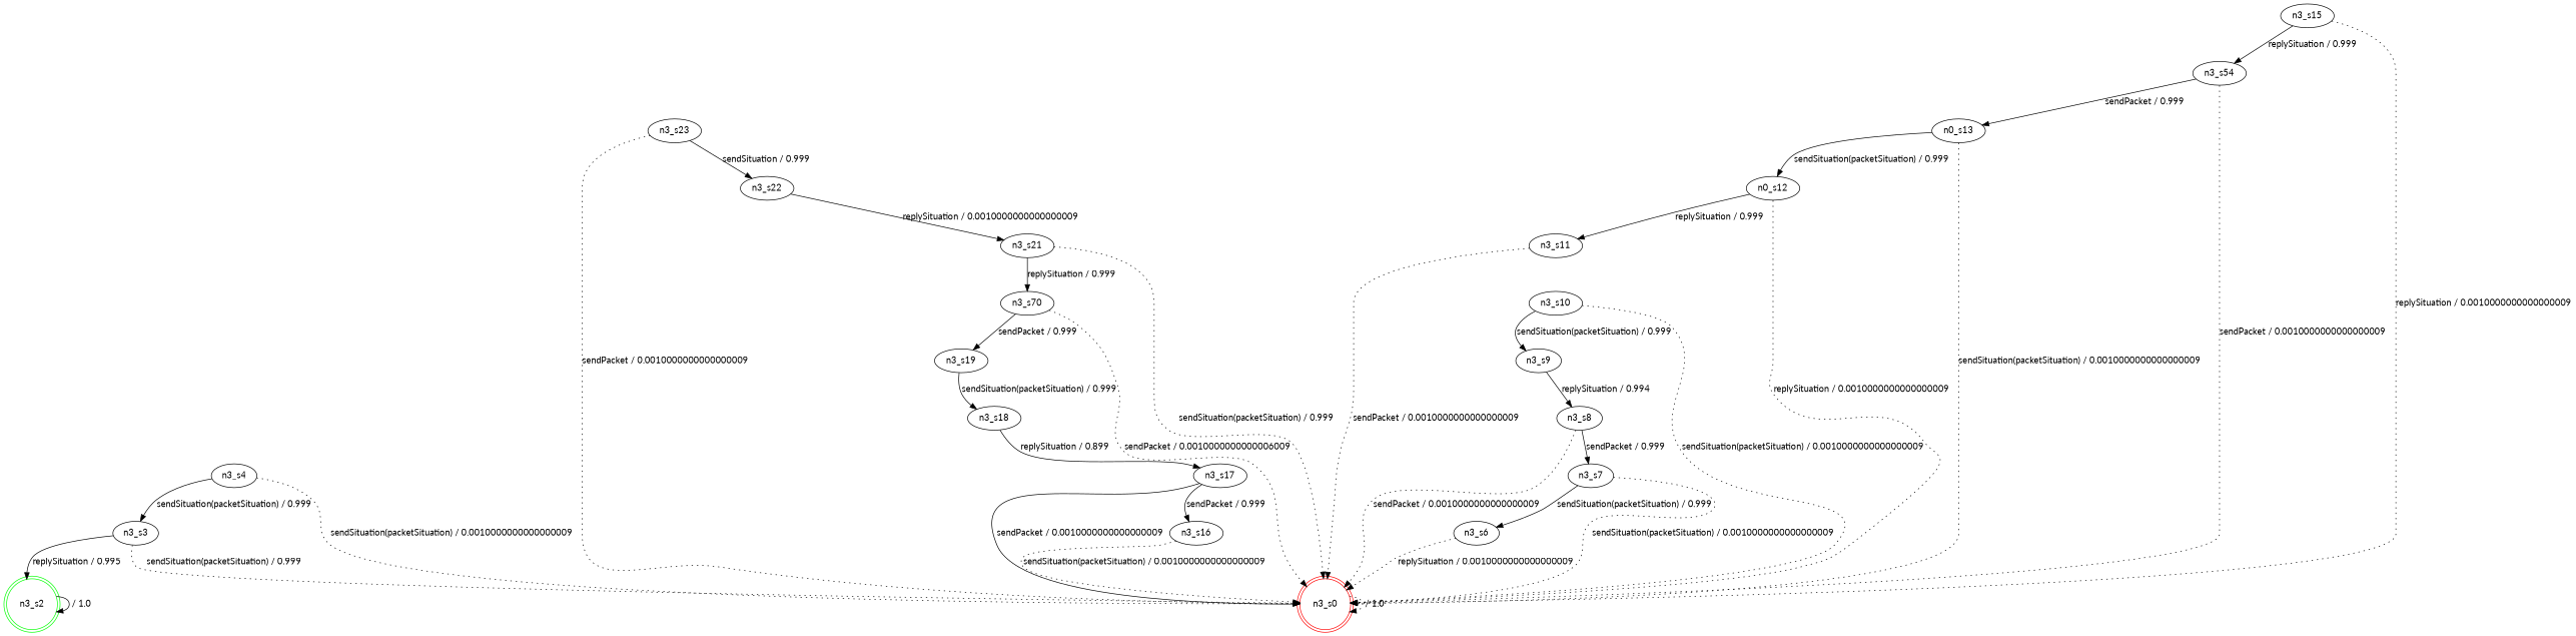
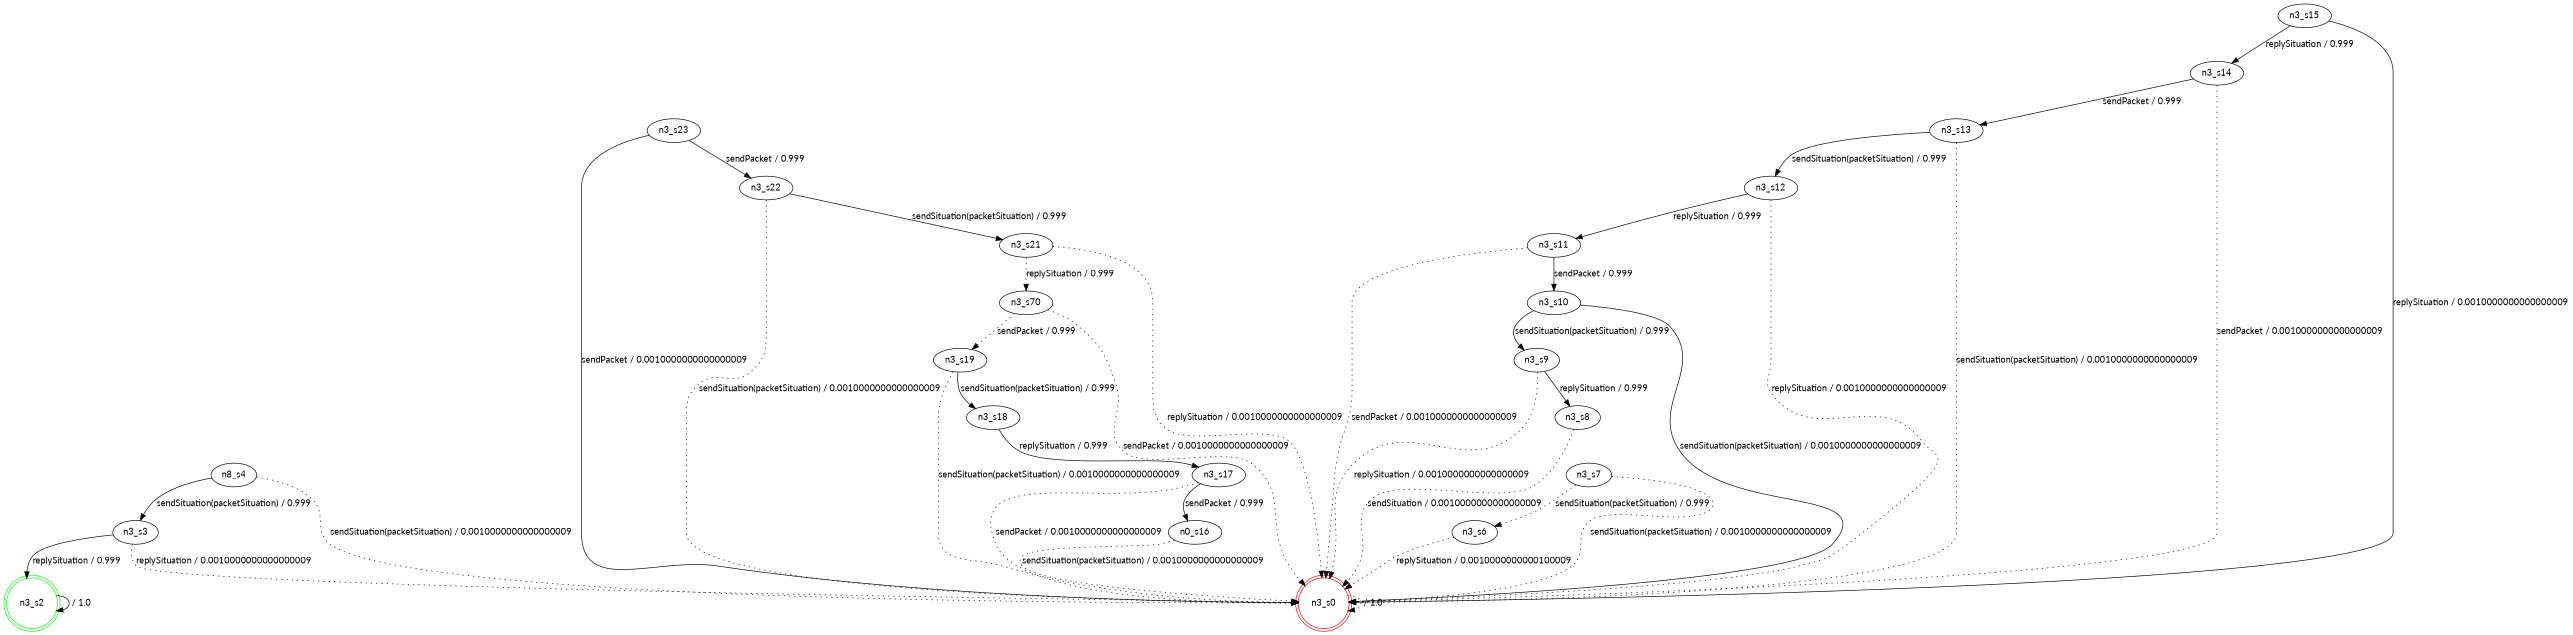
  digraph {
    fontname=Lato
    node [fontname=Lato]
    edge [fontname=Lato style=dotted]
    n1 [color=red label=n3_s0 shape=doublecircle]
    n2 [label=n3_s23]
    n3 [label=n3_s22]
    n4 [color=green label=n3_s2 shape=doublecircle]
    n5 [label=n3_s3]
-   n6 [label=n3_s4]
+   n6 [label=n8_s4]
    n7 [label=n3_s6]
    n8 [label=n3_s7]
    n9 [label=n3_s8]
    n10 [label=n3_s9]
    n11 [label=n3_s10]
    n12 [label=n3_s11]
-   n13 [label=n0_s12]
-   n14 [label=n0_s13]
-   n15 [label=n3_s54]
+   n13 [label=n3_s12]
+   n14 [label=n3_s13]
+   n15 [label=n3_s14]
    n16 [label=n3_s15]
-   n17 [label=n3_s16]
+   n17 [label=n0_s16]
    n18 [label=n3_s17]
    n19 [label=n3_s18]
    n20 [label=n3_s19]
    n21 [label=n3_s70]
    n22 [label=n3_s21]
    n1 -> n1 [label=" / 1.0"]
-   n2 -> n1 [label="sendPacket / 0.0010000000000000009"]
-   n2 -> n3 [label="sendSituation / 0.999" style=""]
-   n3 -> n22 [label="replySituation / 0.0010000000000000009" style=""]
+   n2 -> n1 [label="sendPacket / 0.0010000000000000009" style=solid]
+   n2 -> n3 [label="sendPacket / 0.999" style=""]
+   n3 -> n1 [label="sendSituation(packetSituation) / 0.0010000000000000009"]
+   n3 -> n22 [label="sendSituation(packetSituation) / 0.999" style=""]
    n4 -> n4 [label=" / 1.0" style=""]
-   n5 -> n1 [label="sendSituation(packetSituation) / 0.999"]
-   n5 -> n4 [label="replySituation / 0.995" style=""]
+   n5 -> n1 [label="replySituation / 0.0010000000000000009"]
+   n5 -> n4 [label="replySituation / 0.999" style=""]
    n6 -> n1 [label="sendSituation(packetSituation) / 0.0010000000000000009"]
    n6 -> n5 [label="sendSituation(packetSituation) / 0.999" style=""]
-   n7 -> n1 [label="replySituation / 0.0010000000000000009"]
+   n7 -> n1 [label="replySituation / 0.0010000000000100009"]
    n8 -> n1 [label="sendSituation(packetSituation) / 0.0010000000000000009"]
-   n8 -> n7 [label="sendSituation(packetSituation) / 0.999" style=""]
-   n9 -> n1 [label="sendPacket / 0.0010000000000000009"]
-   n9 -> n8 [label="sendPacket / 0.999" style=""]
-   n10 -> n9 [label="replySituation / 0.994" style=""]
-   n11 -> n1 [label="sendSituation(packetSituation) / 0.0010000000000000009"]
+   n8 -> n7 [label="sendSituation(packetSituation) / 0.999"]
+   n9 -> n1 [label="sendSituation / 0.0010000000000000009"]
+   n10 -> n1 [label="replySituation / 0.0010000000000000009"]
+   n10 -> n9 [label="replySituation / 0.999" style=""]
+   n11 -> n1 [label="sendSituation(packetSituation) / 0.0010000000000000009" style=solid]
    n11 -> n10 [label="sendSituation(packetSituation) / 0.999" style=""]
    n12 -> n1 [label="sendPacket / 0.0010000000000000009"]
+   n12 -> n11 [label="sendPacket / 0.999" style=""]
    n13 -> n1 [label="replySituation / 0.0010000000000000009"]
    n13 -> n12 [label="replySituation / 0.999" style=""]
    n14 -> n1 [label="sendSituation(packetSituation) / 0.0010000000000000009"]
    n14 -> n13 [label="sendSituation(packetSituation) / 0.999" style=""]
    n15 -> n1 [label="sendPacket / 0.0010000000000000009"]
    n15 -> n14 [label="sendPacket / 0.999" style=""]
-   n16 -> n1 [label="replySituation / 0.0010000000000000009"]
+   n16 -> n1 [label="replySituation / 0.0010000000000000009" style=solid]
    n16 -> n15 [label="replySituation / 0.999" style=""]
    n17 -> n1 [label="sendSituation(packetSituation) / 0.0010000000000000009"]
-   n18 -> n1 [label="sendPacket / 0.0010000000000000009" style=solid]
+   n18 -> n1 [label="sendPacket / 0.0010000000000000009"]
    n18 -> n17 [label="sendPacket / 0.999" style=""]
-   n19 -> n18 [label="replySituation / 0.899" style=""]
+   n19 -> n18 [label="replySituation / 0.999" style=""]
+   n20 -> n1 [label="sendSituation(packetSituation) / 0.0010000000000000009"]
    n20 -> n19 [label="sendSituation(packetSituation) / 0.999" style=""]
-   n21 -> n1 [label="sendPacket / 0.0010000000000006009"]
-   n21 -> n20 [label="sendPacket / 0.999" style=""]
-   n22 -> n1 [label="sendSituation(packetSituation) / 0.999"]
-   n22 -> n21 [label="replySituation / 0.999" style=""]
+   n21 -> n1 [label="sendPacket / 0.0010000000000000009"]
+   n21 -> n20 [label="sendPacket / 0.999"]
+   n22 -> n1 [label="replySituation / 0.0010000000000000009"]
+   n22 -> n21 [label="replySituation / 0.999"]
  }
